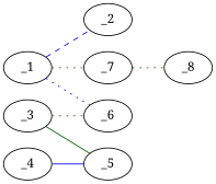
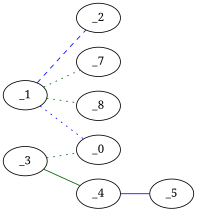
  graph {
    fontname="Noto Serif"
    rankdir=LR
    node [charge=0 chem=1 fontname="Noto Serif" symbol="C  " x=3.7321 y=0.25]
    edge [color=darkgreen fontname="Noto Serif" style=dotted valence=1]
    _2 [chem=2 symbol="O  " y=-0.75]
    _1
-   _6 [chem=4 symbol="N  " x=4.5981 y=0.75]
+   _6 [chem=4 symbol="N  " x=4.5981 y=0.75 label=_0]
    _7 [chem=4 symbol="N  " x=2.866 y=0.75]
    _8 [chem=2 symbol="O  " x=2]
    _3 [x=5.4641]
    _4 [x=6.3301 y=0.75]
    _5 [chem=7 symbol="Cl " x=7.1962]
    _1 -- _2 [color=blue style=dashed valence=2]
    _1 -- _6 [color=blue]
    _1 -- _7
-   _7 -- _8
+   _1 -- _8
    _3 -- _6
-   _3 -- _5 [style=solid]
+   _3 -- _4 [style=solid]
    _4 -- _5 [color=blue style=solid]
  }
